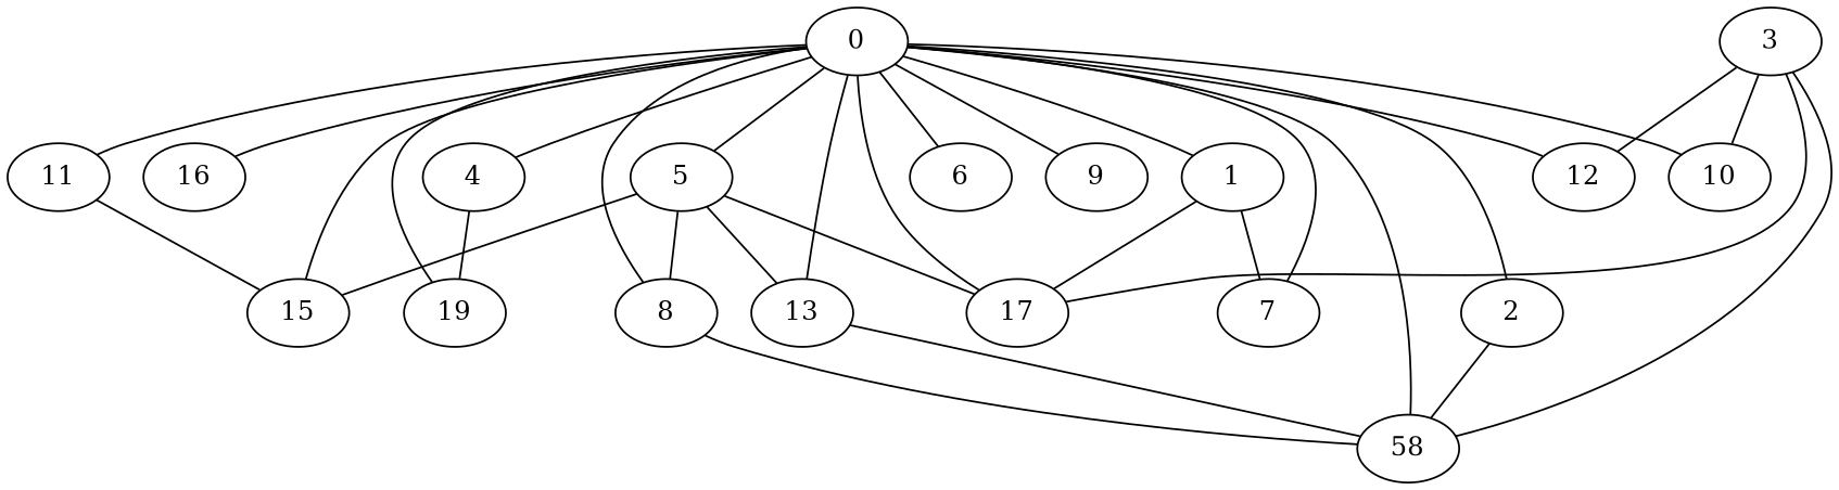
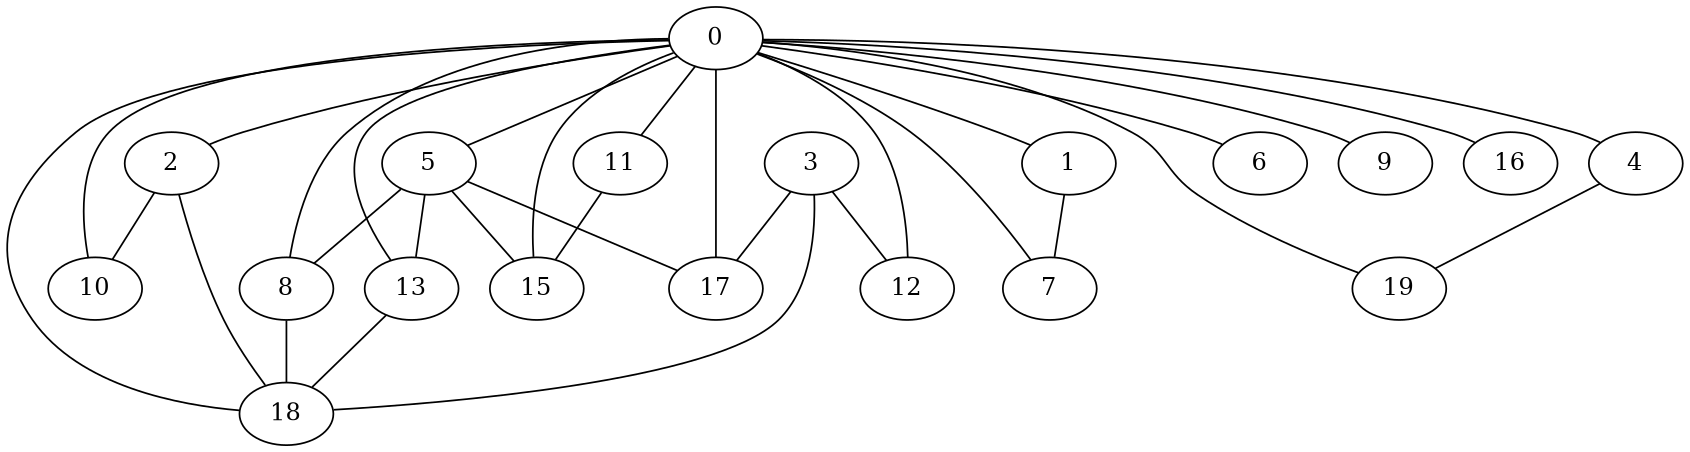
  graph {
    0
    1
    2
    4
    5
    6
    7
    8
    9
    10
    11
    12
    13
    15
    16
    17
-   18 [label=58]
+   18
    19
    3
    0 -- 1
    0 -- 2
    0 -- 4
    0 -- 5
    0 -- 6
    0 -- 7
    0 -- 8
    0 -- 9
    0 -- 10
    0 -- 11
    0 -- 12
    0 -- 13
    0 -- 15
    0 -- 16
    0 -- 17
    0 -- 18
    0 -- 19
    1 -- 7
-   1 -- 17
    2 -- 18
    4 -- 19
    5 -- 8
    5 -- 13
    5 -- 15
    5 -- 17
    8 -- 18
    11 -- 15
    13 -- 18
-   3 -- 10
+   2 -- 10
    3 -- 12
    3 -- 17
    3 -- 18
  }
